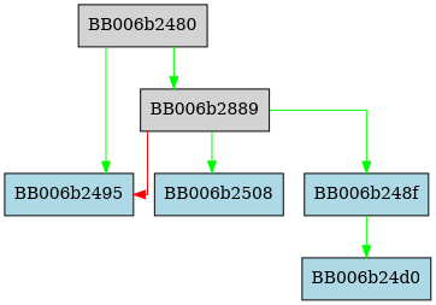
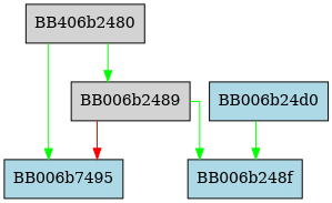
  digraph {
    splines=ortho
    node [fillcolor=lightblue shape=box style=filled]
    edge [color=green]
-   BB006b2480 [fillcolor=lightgrey]
-   BB006b2495
-   BB006b2489 [fillcolor=lightgrey label=BB006b2889]
-   BB006b2508
+   BB006b2480 [fillcolor=lightgrey label=BB406b2480]
+   BB006b2495 [label=BB006b7495]
+   BB006b2489 [fillcolor=lightgrey]
    BB006b248f
    BB006b24d0
    BB006b2480 -> BB006b2495
    BB006b2480 -> BB006b2489
    BB006b2489 -> BB006b2495 [color=red]
-   BB006b2489 -> BB006b2508
    BB006b2489 -> BB006b248f
-   BB006b248f -> BB006b24d0
+   BB006b24d0 -> BB006b248f
  }
